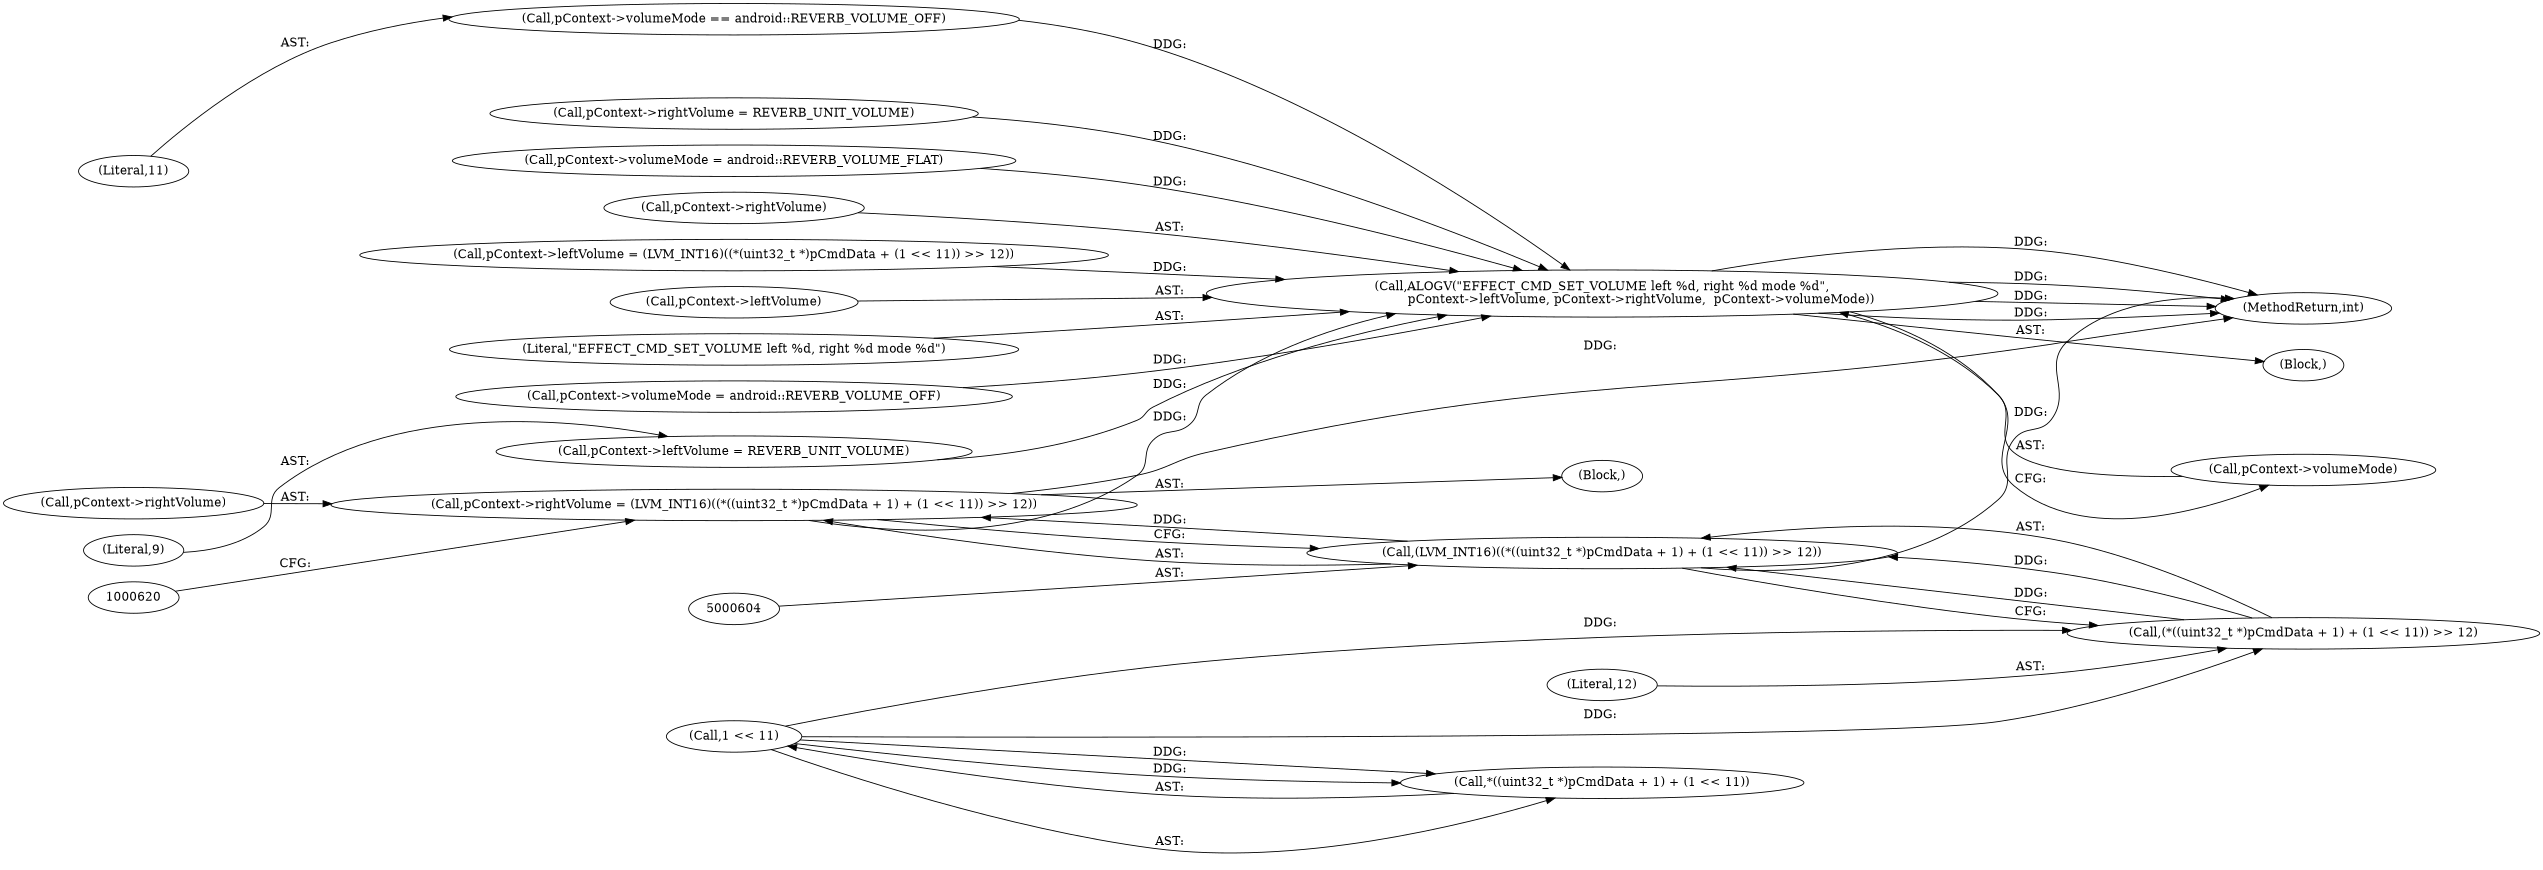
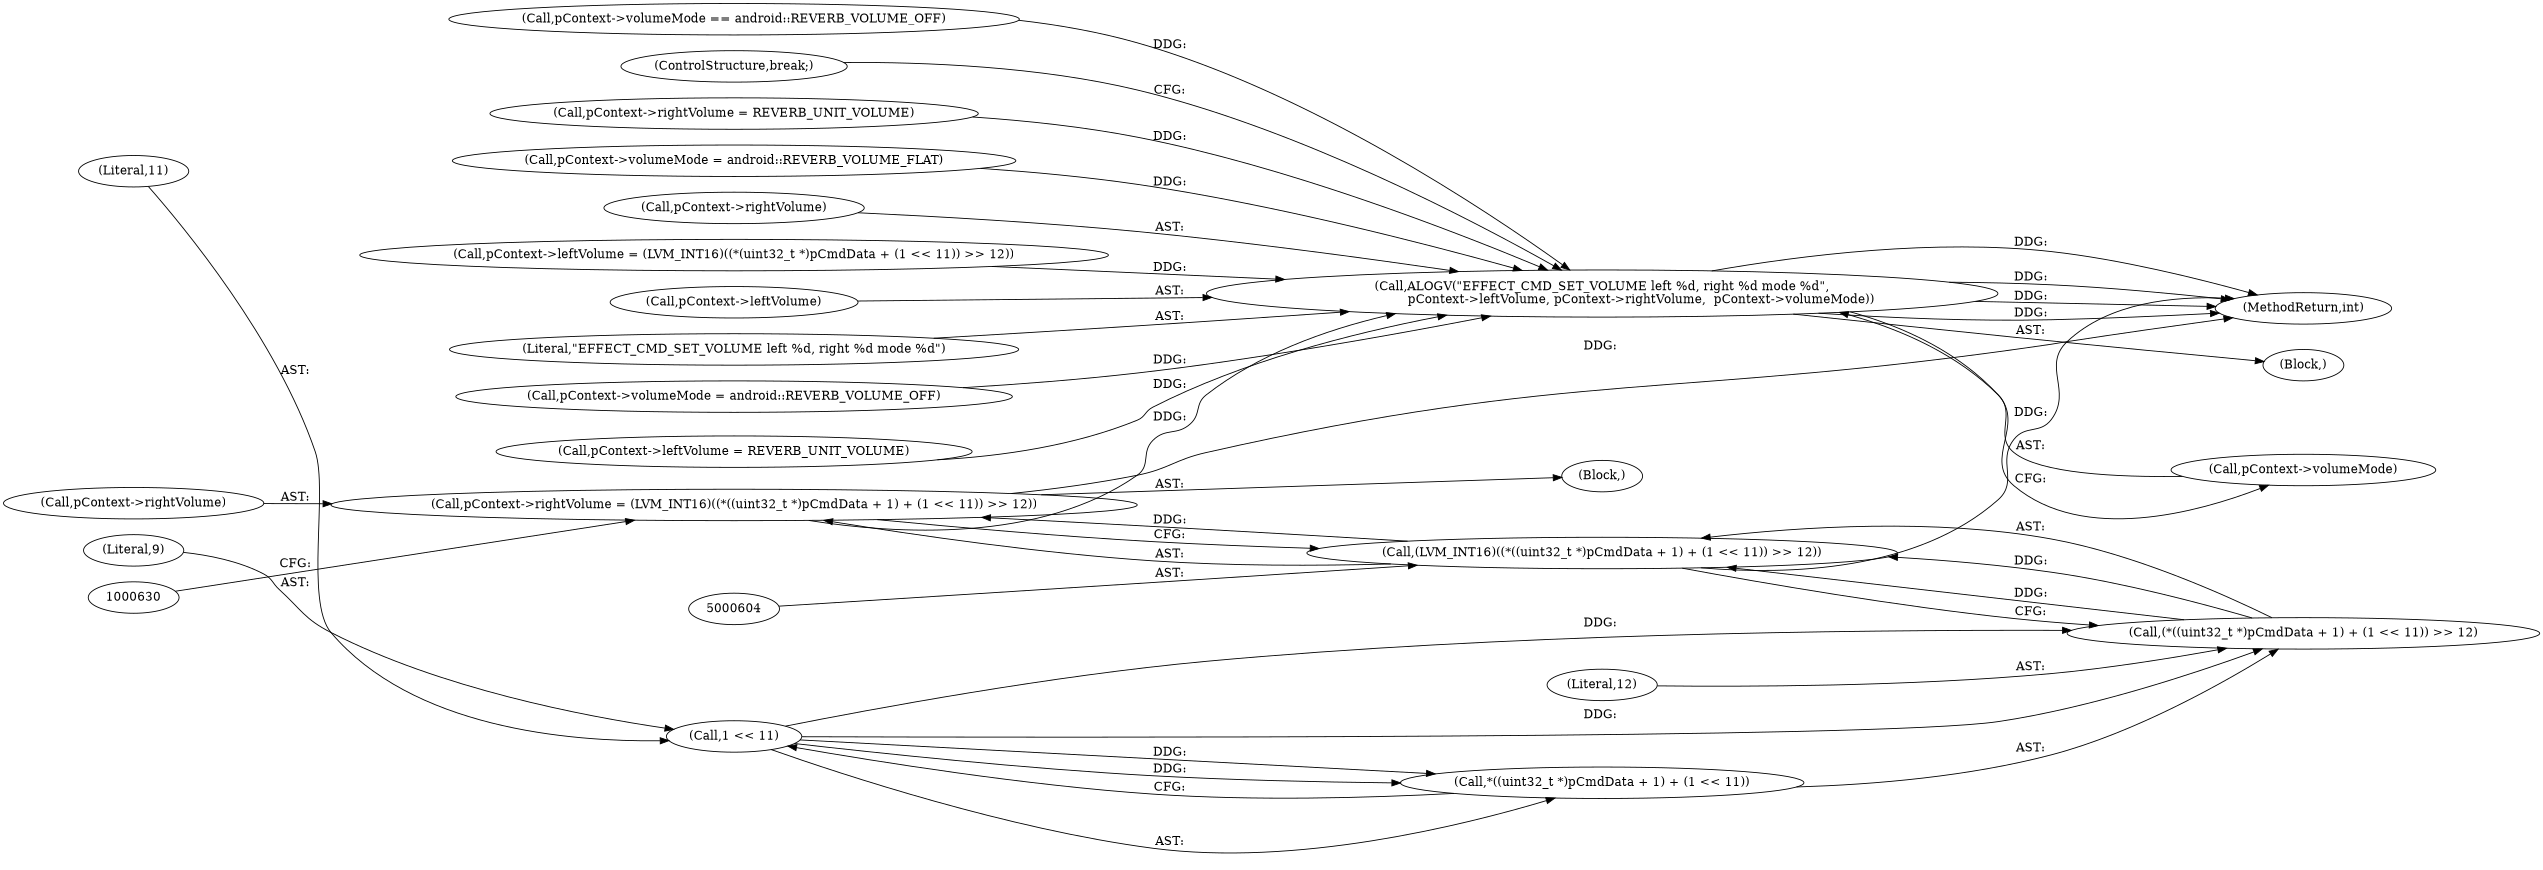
  digraph {
    rankdir=LR
    n1 [label="(Call,pContext->rightVolume = (LVM_INT16)((*((uint32_t *)pCmdData + 1) + (1 << 11)) >> 12))"]
    n2 [label="(Call,(LVM_INT16)((*((uint32_t *)pCmdData + 1) + (1 << 11)) >> 12))"]
    n3 [label="(Call,ALOGV(\"EFFECT_CMD_SET_VOLUME left %d, right %d mode %d\",\n                    pContext->leftVolume, pContext->rightVolume,  pContext->volumeMode))"]
    n4 [label="(MethodReturn,int)"]
    n5 [label="(Block,)"]
    n6 [label="(Call,(*((uint32_t *)pCmdData + 1) + (1 << 11)) >> 12)"]
    n7 [label="(Block,)"]
    n8 [label="(Call,pContext->volumeMode)"]
    n9 [label="(Literal,12)"]
    n10 [label="(Call,1 << 11)"]
    n11 [label="(Call,*((uint32_t *)pCmdData + 1) + (1 << 11))"]
    n12 [label="(Literal,11)"]
    n13 [label="(Call,pContext->leftVolume = REVERB_UNIT_VOLUME)"]
    n14 [label="(Call,pContext->volumeMode == android::REVERB_VOLUME_OFF)"]
+   n15 [label="(ControlStructure,break;)"]
    n16 [label="(Call,pContext->rightVolume = REVERB_UNIT_VOLUME)"]
    n17 [label="(Call,pContext->volumeMode = android::REVERB_VOLUME_FLAT)"]
    n18 [label="(Call,pContext->rightVolume)"]
    n19 [label="(Call,pContext->leftVolume = (LVM_INT16)((*(uint32_t *)pCmdData + (1 << 11)) >> 12))"]
    n20 [label="(Call,pContext->rightVolume)"]
    n21 [label="(Literal,9)"]
    n22 [label="(Call,pContext->leftVolume)"]
    n23 [label="(Literal,\"EFFECT_CMD_SET_VOLUME left %d, right %d mode %d\")"]
    n24 [label="(Call,pContext->volumeMode = android::REVERB_VOLUME_OFF)"]
-   1000620
+   1000620 [label=1000630]
    n26 [label=5000604]
    n1 -> n2 [label="CFG: "]
    n1 -> n3 [label="DDG: "]
    n1 -> n4 [label="DDG: "]
    n1 -> n5 [label="AST: "]
    n2 -> n1 [label="AST: "]
    n2 -> n1 [label="DDG: "]
    n2 -> n4 [label="DDG: "]
    n2 -> n6 [label="CFG: "]
    n3 -> n4 [label="DDG: "]
    n3 -> n4 [label="DDG: "]
    n3 -> n4 [label="DDG: "]
    n3 -> n4 [label="DDG: "]
    n3 -> n7 [label="AST: "]
    n3 -> n8 [label="CFG: "]
    n6 -> n2 [label="AST: "]
    n6 -> n2 [label="DDG: "]
    n6 -> n2 [label="DDG: "]
    n8 -> n3 [label="AST: "]
    n9 -> n6 [label="AST: "]
    n10 -> n6 [label="DDG: "]
    n10 -> n6 [label="DDG: "]
    n10 -> n11 [label="AST: "]
    n10 -> n11 [label="DDG: "]
    n10 -> n11 [label="DDG: "]
-   n11 -> n10 [label="AST: "]
-   n12 -> n14 [label="AST: "]
+   n11 -> n6 [label="AST: "]
+   n11 -> n10 [label="CFG: "]
+   n12 -> n10 [label="AST: "]
    n13 -> n3 [label="DDG: "]
    n14 -> n3 [label="DDG: "]
+   n15 -> n3 [label="CFG: "]
    n16 -> n3 [label="DDG: "]
    n17 -> n3 [label="DDG: "]
    n18 -> n3 [label="AST: "]
    n19 -> n3 [label="DDG: "]
    n20 -> n1 [label="AST: "]
-   n21 -> n13 [label="AST: "]
+   n21 -> n10 [label="AST: "]
    n22 -> n3 [label="AST: "]
    n23 -> n3 [label="AST: "]
    n24 -> n3 [label="DDG: "]
    1000620 -> n1 [label="CFG: "]
    n26 -> n2 [label="AST: "]
  }
